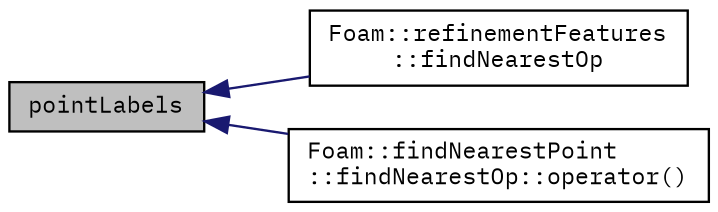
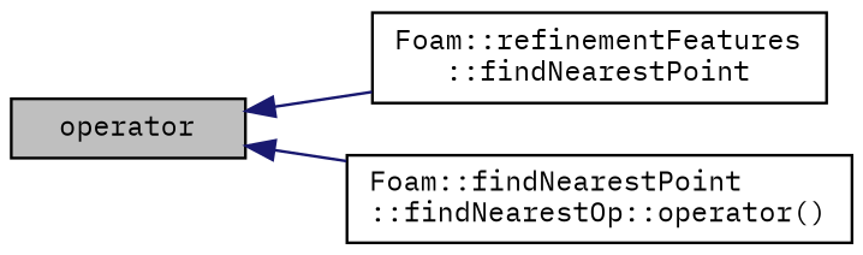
  digraph {
    fontname="IBM Plex Mono"
    rankdir=LR
    node [color=black fontname="IBM Plex Mono" fontsize=10 shape=record]
    edge [color=midnightblue dir=back fontname="IBM Plex Mono" fontsize=10 labelfontname=FreeSans labelfontsize=10 style=solid]
-   n1 [fillcolor=grey75 fontcolor=black height=0.2 label=pointLabels style=filled width=0.4]
-   n2 [height=0.2 label="Foam::refinementFeatures\l::findNearestOp" width=0.4]
+   n1 [fillcolor=grey75 fontcolor=black height=0.2 label=operator style=filled width=0.4]
+   n2 [height=0.2 label="Foam::refinementFeatures\l::findNearestPoint" width=0.4]
    n3 [height=0.2 label="Foam::findNearestPoint\l::findNearestOp::operator()" width=0.4]
    n1 -> n2
    n1 -> n3
  }
